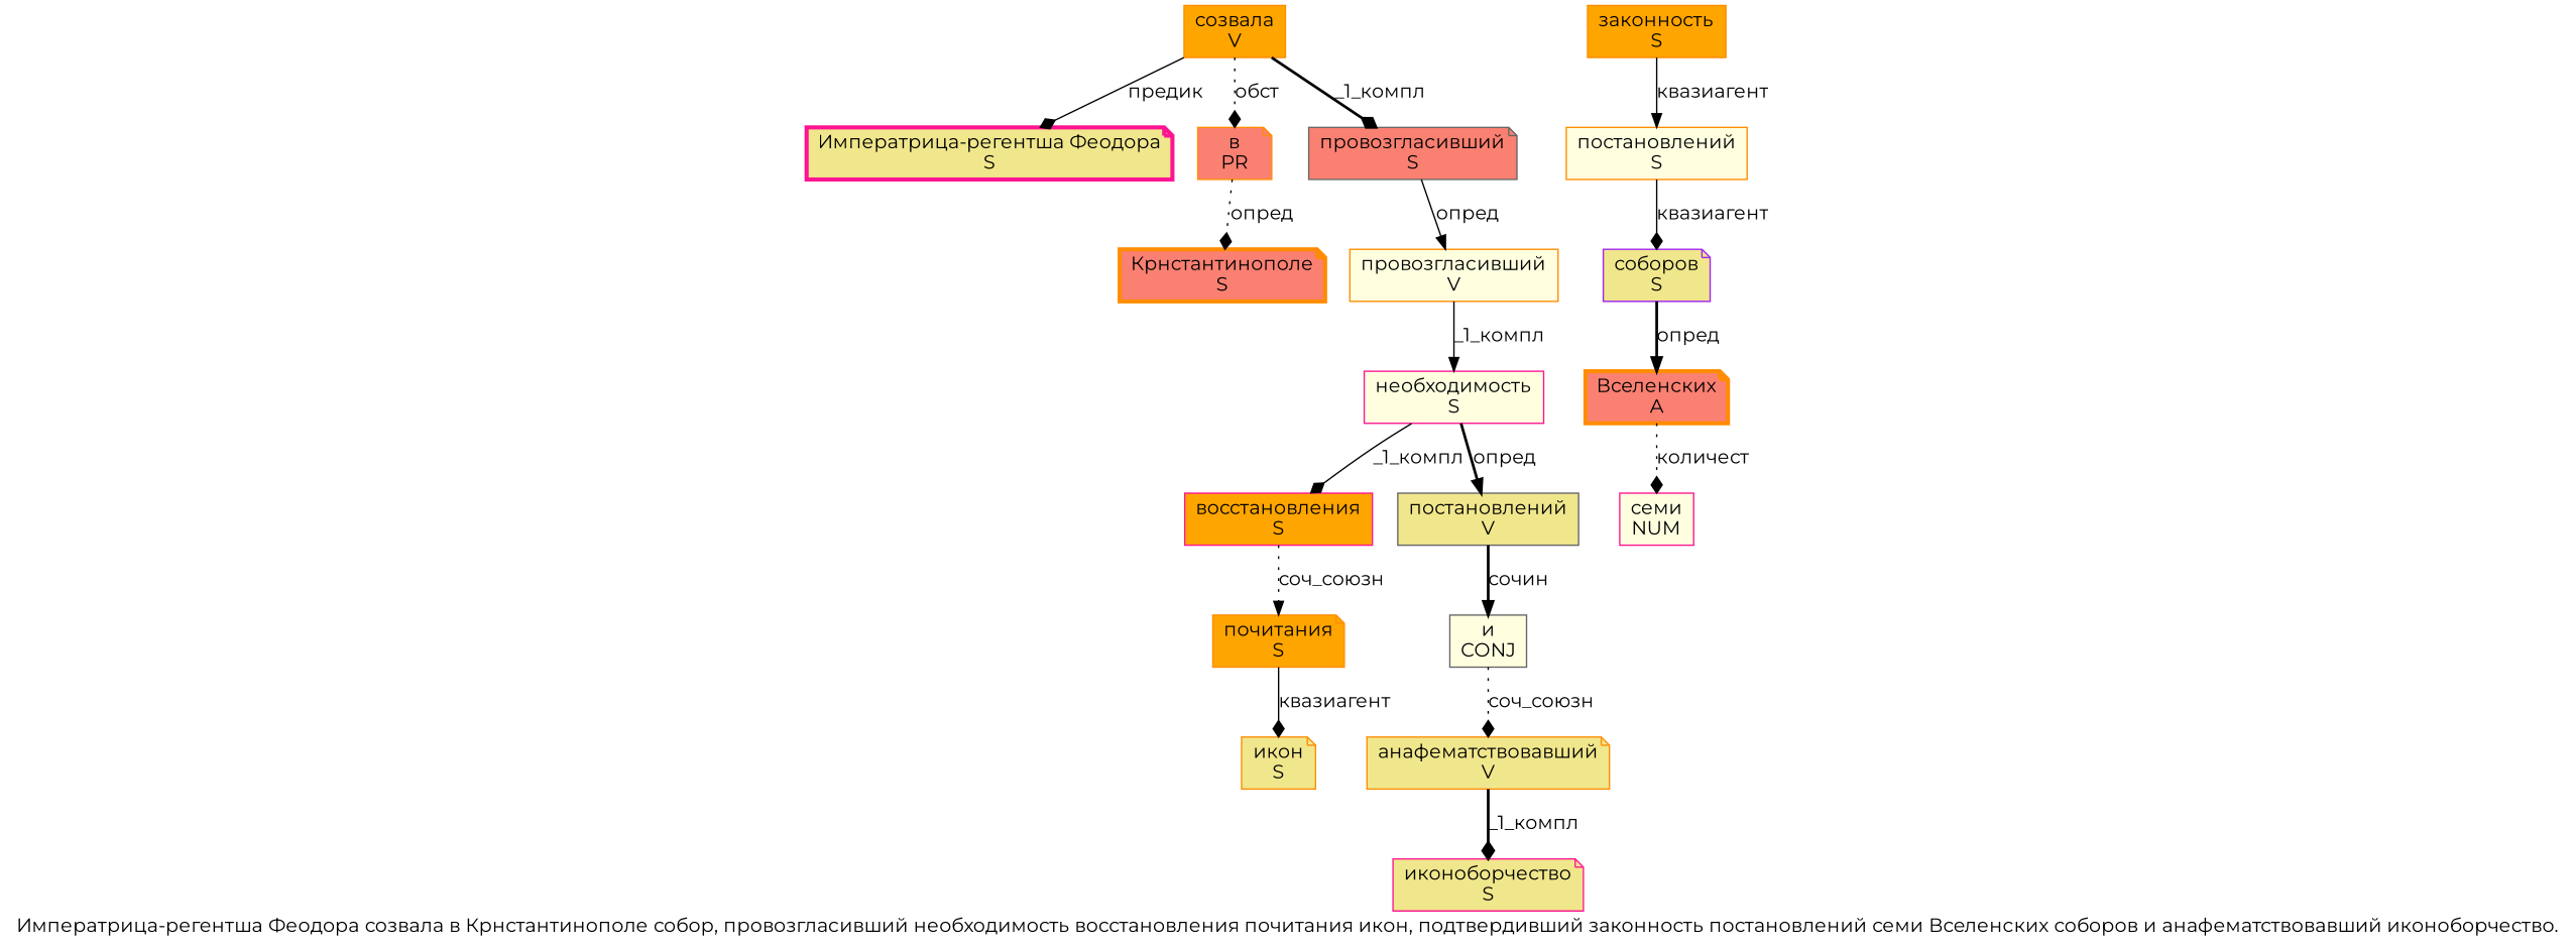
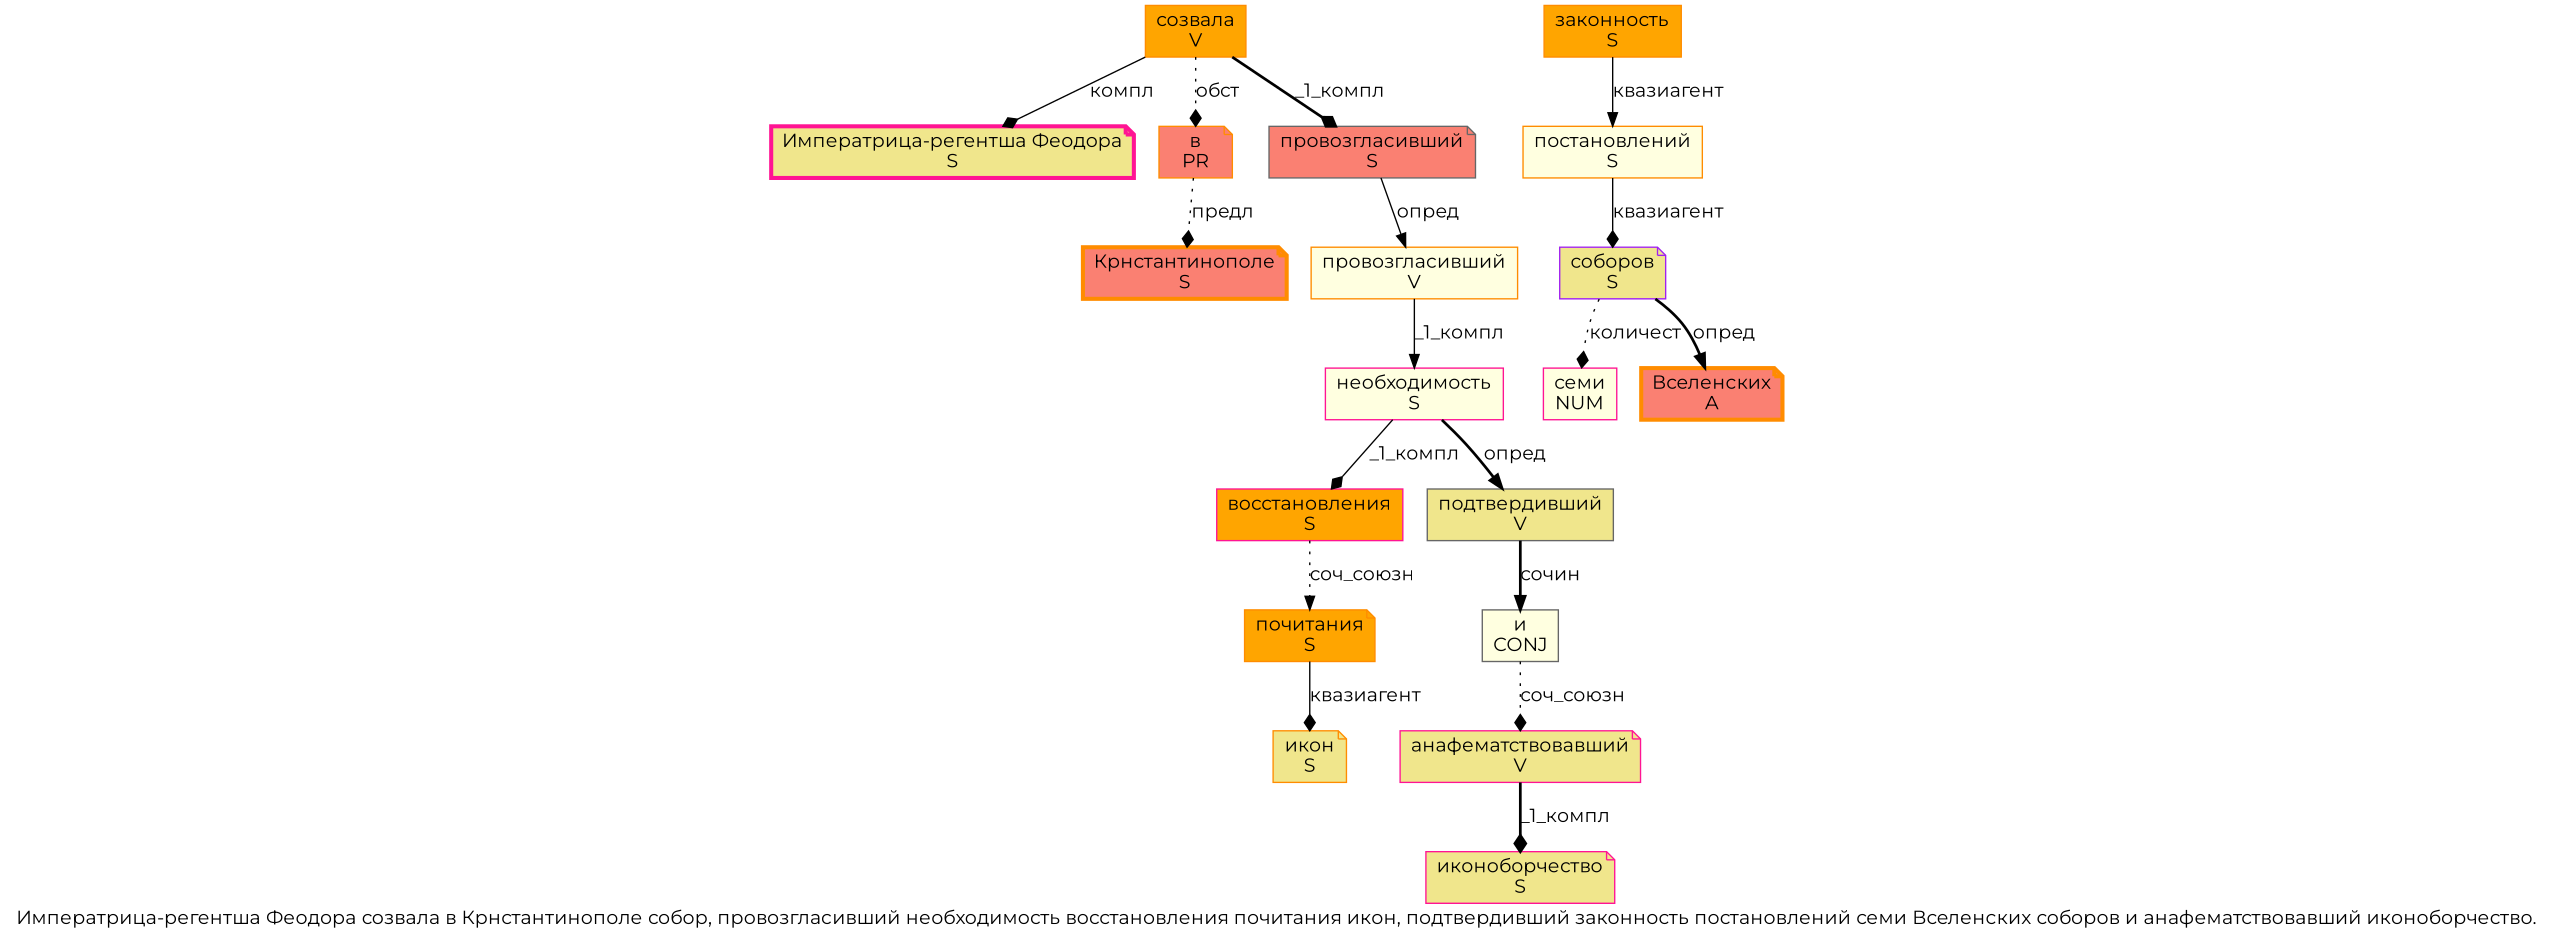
  digraph {
    fontname=Montserrat
    label="Императрица-регентша Феодора созвала в Крнстантинополе собор, провозгласивший необходимость восстановления почитания икон, подтвердивший законность постановлений семи Вселенских соборов и анафематствовавший иконоборчество."
    node [color=darkorange fillcolor=khaki fontname=Montserrat penwidth=1 shape=note style=filled]
    edge [arrowhead=diamond fontname=Montserrat style=solid]
    n1 [color=deeppink label="Императрица-регентша Феодора\nS" penwidth=3]
    n2 [fillcolor=orange label="созвала\nV" shape=box]
    n3 [fillcolor=salmon label="в\nPR"]
    n4 [color=gray40 fillcolor=salmon label="провозгласивший\nS"]
    n5 [fillcolor=salmon label="Крнстантинополе\nS" penwidth=3]
    n6 [fillcolor=lightyellow label="провозгласивший\nV" shape=box]
    n7 [color=deeppink fillcolor=lightyellow label="необходимость\nS" shape=box]
    n8 [color=deeppink fillcolor=orange label="восстановления\nS" shape=box]
-   n9 [color=gray40 label="постановлений\nV" shape=box]
+   n9 [color=gray40 label="подтвердивший\nV" shape=box]
    n10 [fillcolor=orange label="почитания\nS"]
    n11 [color=gray40 fillcolor=lightyellow label="и\nCONJ" shape=box]
    n12 [label="икон\nS"]
    n13 [fillcolor=orange label="законность\nS" shape=box]
    n14 [fillcolor=lightyellow label="постановлений\nS" shape=box]
-   n15 [label="анафематствовавший\nV"]
+   n15 [color=deeppink label="анафематствовавший\nV"]
    n16 [color=purple label="соборов\nS"]
    n17 [color=deeppink fillcolor=lightyellow label="семи\nNUM" shape=box]
    n18 [fillcolor=salmon label="Вселенских\nA" penwidth=3]
    n19 [color=deeppink label="иконоборчество\nS"]
-   n2 -> n1 [label="предик"]
+   n2 -> n1 [label="компл"]
    n2 -> n3 [label="обст" style=dotted]
    n2 -> n4 [label="_1_компл" style=bold]
-   n3 -> n5 [label="опред" style=dotted]
+   n3 -> n5 [label="предл" style=dotted]
    n4 -> n6 [arrowhead=normal label="опред"]
    n6 -> n7 [arrowhead=normal label="_1_компл"]
    n7 -> n8 [label="_1_компл"]
    n7 -> n9 [arrowhead=normal label="опред" style=bold]
    n8 -> n10 [arrowhead=normal label="соч_союзн" style=dotted]
    n9 -> n11 [arrowhead=normal label="сочин" style=bold]
    n10 -> n12 [label="квазиагент"]
    n11 -> n15 [label="соч_союзн" style=dotted]
    n13 -> n14 [arrowhead=normal label="квазиагент"]
    n14 -> n16 [label="квазиагент"]
    n15 -> n19 [label="_1_компл" style=bold]
-   n18 -> n17 [label="количест" style=dotted]
+   n16 -> n17 [label="количест" style=dotted]
    n16 -> n18 [arrowhead=normal label="опред" style=bold]
  }
